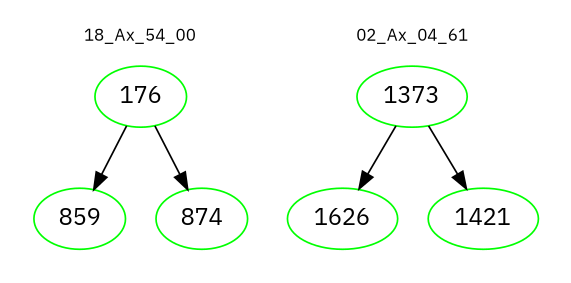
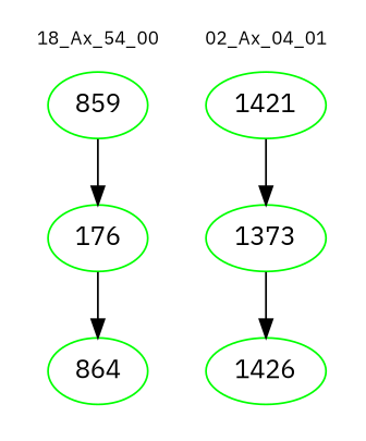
  digraph {
    fontname="IBM Plex Sans"
    node [color=green fontname="IBM Plex Sans"]
    edge [color=black fontname="IBM Plex Sans"]
    n1 [label=176]
    n2 [label=859]
-   n3 [label=874]
+   n3 [label=864]
    n4 [label=1373]
-   n5 [label=1626]
+   n5 [label=1426]
    n6 [label=1421]
    subgraph cluster_1 {
      color=white
      fontsize=10
      label="18_Ax_54_00"
      n1
      n2
      n3
    }
    subgraph cluster_2 {
      color=white
      fontsize=10
-     label="02_Ax_04_61"
+     label="02_Ax_04_01"
      n4
      n5
      n6
    }
-   n1 -> n2
+   n2 -> n1
    n1 -> n3
    n4 -> n5
-   n4 -> n6
+   n6 -> n4
  }
